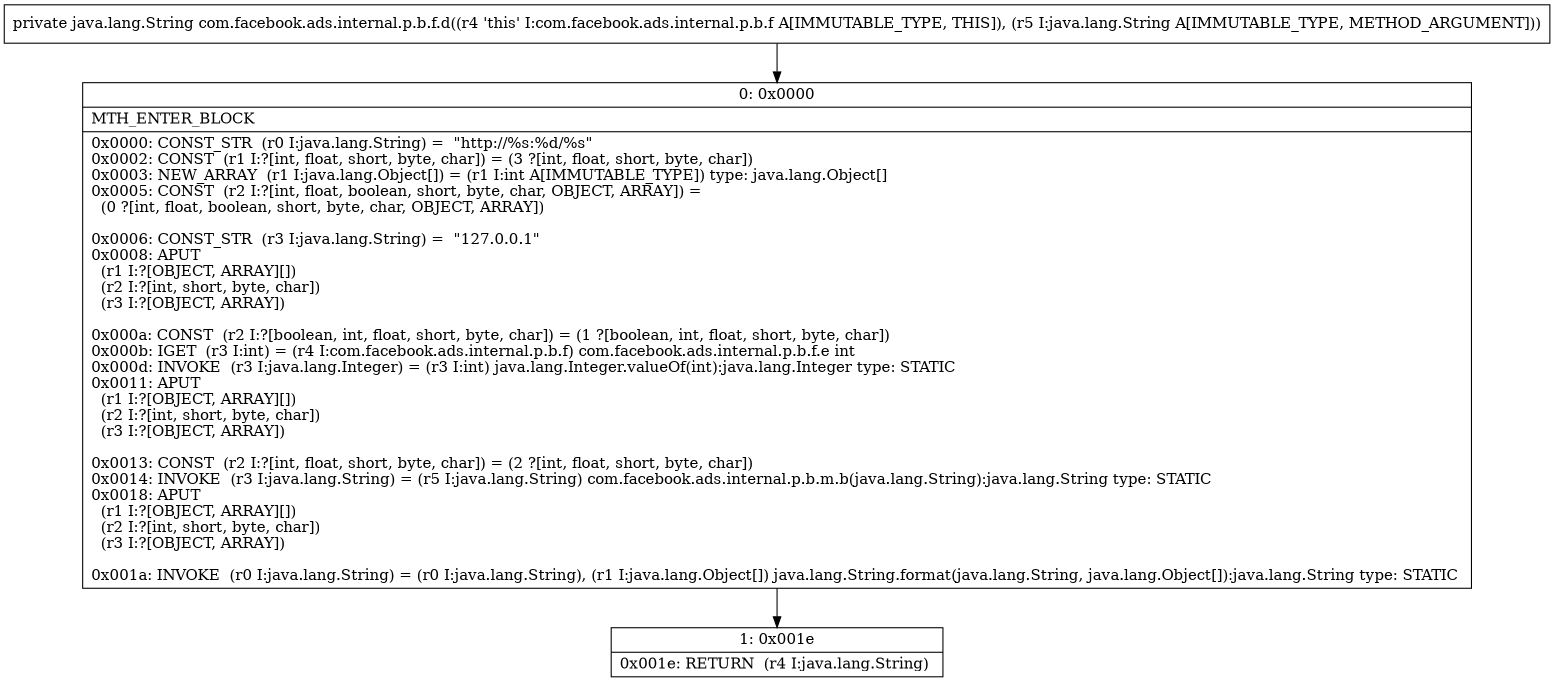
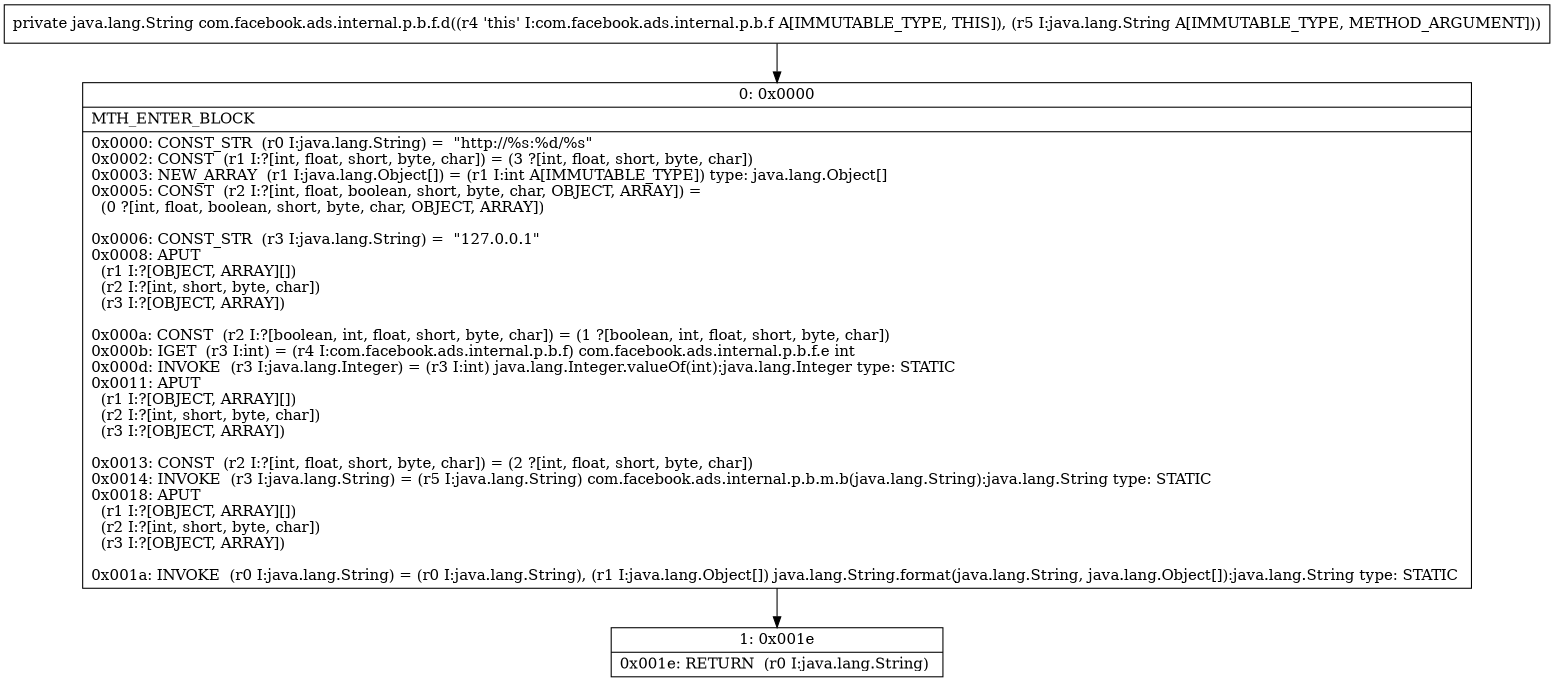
  digraph {
    node [shape=record]
    n1 [label="{0\:\ 0x0000|MTH_ENTER_BLOCK\l|0x0000: CONST_STR  (r0 I:java.lang.String) =  \"http:\/\/%s:%d\/%s\" \l0x0002: CONST  (r1 I:?[int, float, short, byte, char]) = (3 ?[int, float, short, byte, char]) \l0x0003: NEW_ARRAY  (r1 I:java.lang.Object[]) = (r1 I:int A[IMMUTABLE_TYPE]) type: java.lang.Object[] \l0x0005: CONST  (r2 I:?[int, float, boolean, short, byte, char, OBJECT, ARRAY]) = \l  (0 ?[int, float, boolean, short, byte, char, OBJECT, ARRAY])\l \l0x0006: CONST_STR  (r3 I:java.lang.String) =  \"127.0.0.1\" \l0x0008: APUT  \l  (r1 I:?[OBJECT, ARRAY][])\l  (r2 I:?[int, short, byte, char])\l  (r3 I:?[OBJECT, ARRAY])\l \l0x000a: CONST  (r2 I:?[boolean, int, float, short, byte, char]) = (1 ?[boolean, int, float, short, byte, char]) \l0x000b: IGET  (r3 I:int) = (r4 I:com.facebook.ads.internal.p.b.f) com.facebook.ads.internal.p.b.f.e int \l0x000d: INVOKE  (r3 I:java.lang.Integer) = (r3 I:int) java.lang.Integer.valueOf(int):java.lang.Integer type: STATIC \l0x0011: APUT  \l  (r1 I:?[OBJECT, ARRAY][])\l  (r2 I:?[int, short, byte, char])\l  (r3 I:?[OBJECT, ARRAY])\l \l0x0013: CONST  (r2 I:?[int, float, short, byte, char]) = (2 ?[int, float, short, byte, char]) \l0x0014: INVOKE  (r3 I:java.lang.String) = (r5 I:java.lang.String) com.facebook.ads.internal.p.b.m.b(java.lang.String):java.lang.String type: STATIC \l0x0018: APUT  \l  (r1 I:?[OBJECT, ARRAY][])\l  (r2 I:?[int, short, byte, char])\l  (r3 I:?[OBJECT, ARRAY])\l \l0x001a: INVOKE  (r0 I:java.lang.String) = (r0 I:java.lang.String), (r1 I:java.lang.Object[]) java.lang.String.format(java.lang.String, java.lang.Object[]):java.lang.String type: STATIC \l}"]
-   n2 [label="{1\:\ 0x001e|0x001e: RETURN  (r4 I:java.lang.String) \l}"]
+   n2 [label="{1\:\ 0x001e|0x001e: RETURN  (r0 I:java.lang.String) \l}"]
    n3 [label="{private java.lang.String com.facebook.ads.internal.p.b.f.d((r4 'this' I:com.facebook.ads.internal.p.b.f A[IMMUTABLE_TYPE, THIS]), (r5 I:java.lang.String A[IMMUTABLE_TYPE, METHOD_ARGUMENT])) }"]
    n1 -> n2
    n3 -> n1
  }
